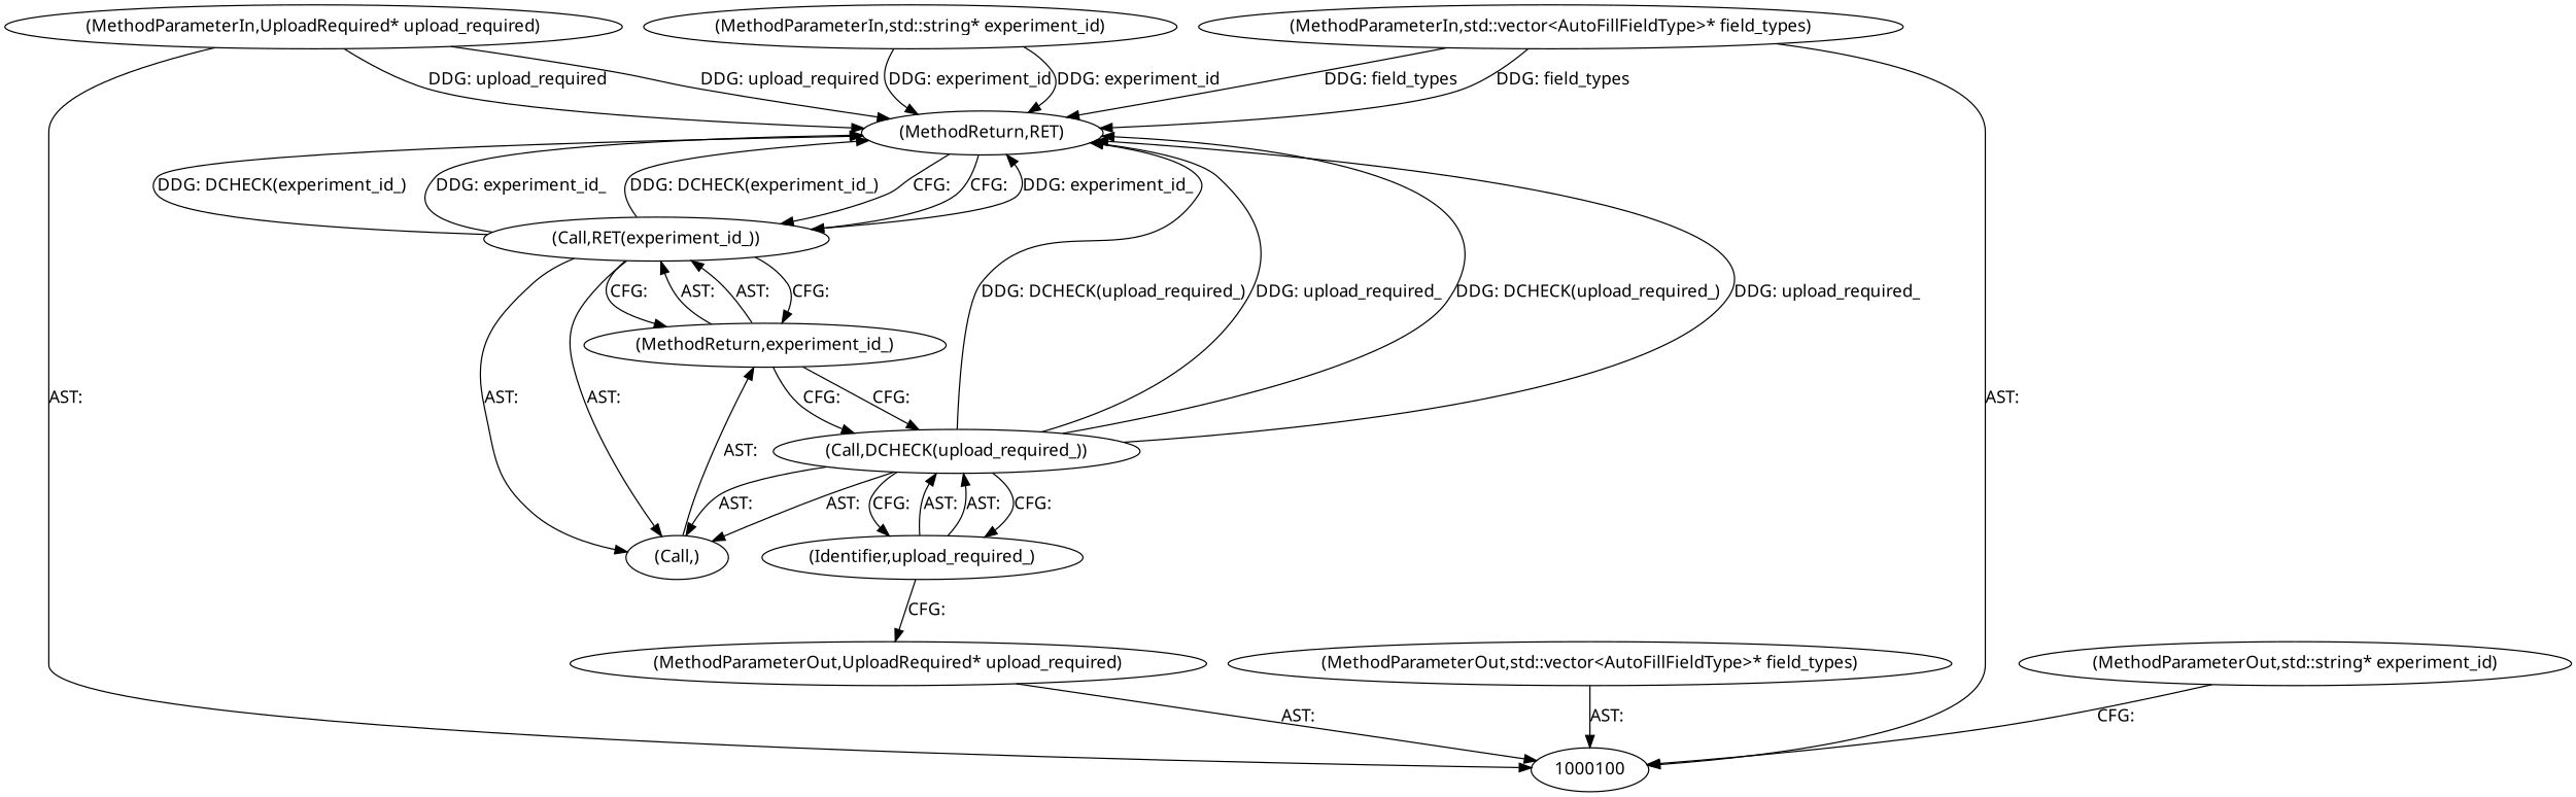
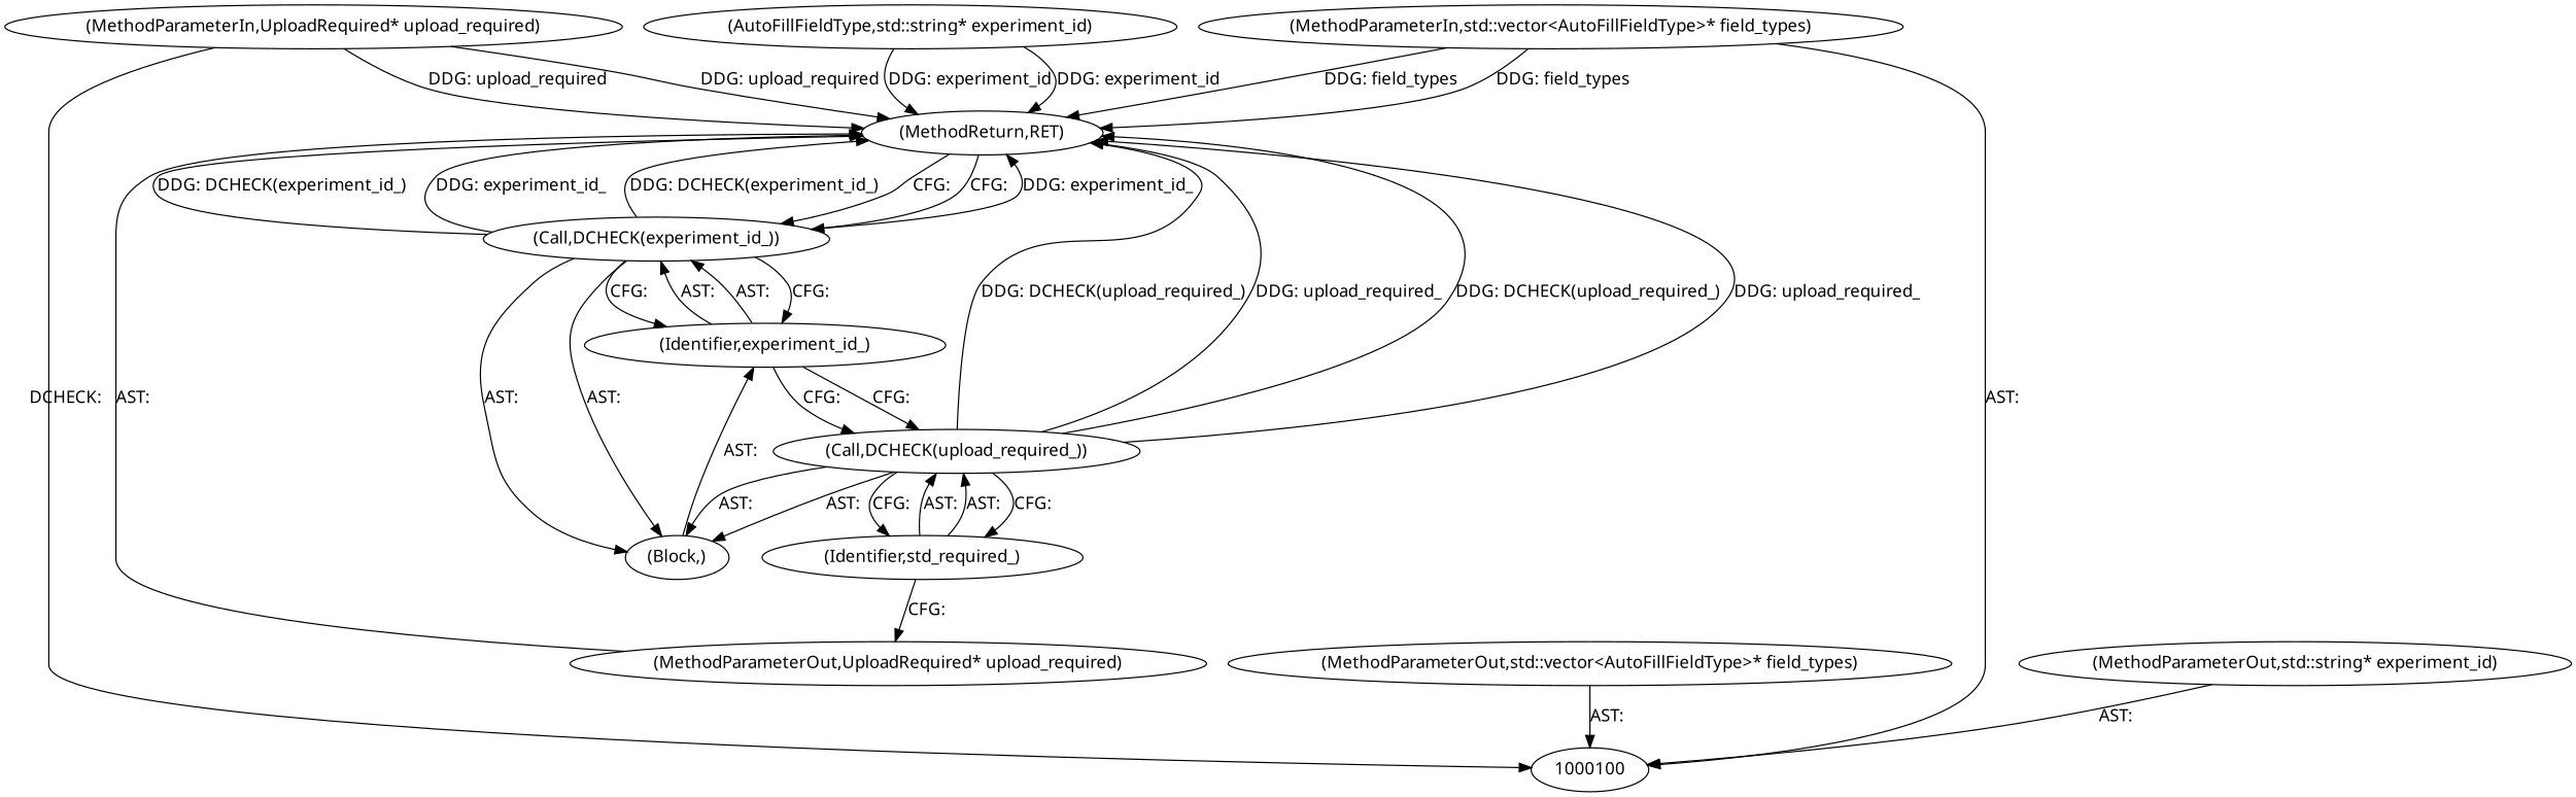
  digraph {
    fontname="Noto Sans"
    node [fontname="Noto Sans"]
    edge [fontname="Noto Sans"]
    n1 [label="(MethodReturn,RET)"]
-   n2 [label="(Call,RET(experiment_id_))"]
-   n3 [label="(Call,)"]
-   n4 [label="(MethodReturn,experiment_id_)"]
+   n2 [label="(Call,DCHECK(experiment_id_))"]
+   n3 [label="(Block,)"]
+   n4 [label="(Identifier,experiment_id_)"]
    n5 [label="(MethodParameterIn,std::vector<AutoFillFieldType>* field_types)"]
    1000100
    n7 [label="(MethodParameterOut,std::vector<AutoFillFieldType>* field_types)"]
    n8 [label="(MethodParameterIn,UploadRequired* upload_required)"]
    n9 [label="(MethodParameterOut,UploadRequired* upload_required)"]
-   n10 [label="(MethodParameterIn,std::string* experiment_id)"]
+   n10 [label="(AutoFillFieldType,std::string* experiment_id)"]
    n11 [label="(MethodParameterOut,std::string* experiment_id)"]
-   n12 [label="(Identifier,upload_required_)"]
+   n12 [label="(Identifier,std_required_)"]
    n13 [label="(Call,DCHECK(upload_required_))"]
    n1 -> n2 [label="CFG: "]
    n1 -> n2 [label="CFG: "]
    n2 -> n1 [label="DDG: experiment_id_"]
    n2 -> n1 [label="DDG: DCHECK(experiment_id_)"]
    n2 -> n1 [label="DDG: experiment_id_"]
    n2 -> n1 [label="DDG: DCHECK(experiment_id_)"]
    n2 -> n3 [label="AST: "]
    n2 -> n3 [label="AST: "]
    n2 -> n4 [label="CFG: "]
    n2 -> n4 [label="CFG: "]
    n3 -> n4 [label="AST: "]
    n4 -> n2 [label="AST: "]
    n4 -> n2 [label="AST: "]
    n4 -> n13 [label="CFG: "]
    n4 -> n13 [label="CFG: "]
    n5 -> n1 [label="DDG: field_types"]
    n5 -> n1 [label="DDG: field_types"]
    n5 -> 1000100 [label="AST: "]
    n7 -> 1000100 [label="AST: "]
    n8 -> n1 [label="DDG: upload_required"]
    n8 -> n1 [label="DDG: upload_required"]
-   n8 -> 1000100 [label="AST: "]
-   n9 -> 1000100 [label="AST: "]
+   n8 -> 1000100 [label="DCHECK: "]
+   n9 -> n1 [label="AST: "]
    n10 -> n1 [label="DDG: experiment_id"]
    n10 -> n1 [label="DDG: experiment_id"]
-   n11 -> 1000100 [label="CFG: "]
+   n11 -> 1000100 [label="AST: "]
    n12 -> n9 [label="CFG: "]
    n12 -> n13 [label="AST: "]
    n12 -> n13 [label="AST: "]
    n13 -> n1 [label="DDG: DCHECK(upload_required_)"]
    n13 -> n1 [label="DDG: upload_required_"]
    n13 -> n1 [label="DDG: DCHECK(upload_required_)"]
    n13 -> n1 [label="DDG: upload_required_"]
    n13 -> n3 [label="AST: "]
    n13 -> n3 [label="AST: "]
    n13 -> n12 [label="CFG: "]
    n13 -> n12 [label="CFG: "]
  }
